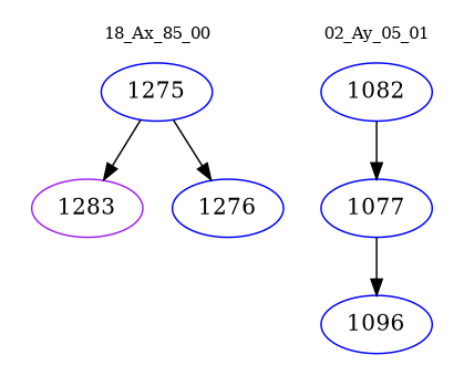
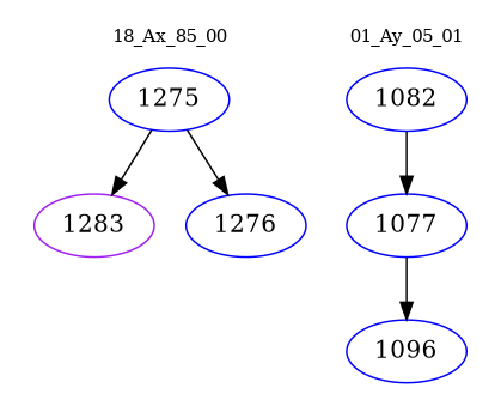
  digraph {
    node [color=blue]
    edge [color=black]
    n1 [label=1275]
    n2 [color=purple label=1283]
    n3 [label=1276]
    n4 [label=1077]
    n5 [label=1096]
    n6 [label=1082]
    subgraph cluster_1 {
      color=white
      fontsize=10
      label="18_Ax_85_00"
      n1
      n2
      n3
    }
    subgraph cluster_2 {
      color=white
      fontsize=10
-     label="02_Ay_05_01"
+     label="01_Ay_05_01"
      n4
      n5
      n6
    }
    n1 -> n2
    n1 -> n3
    n4 -> n5
    n6 -> n4
  }
